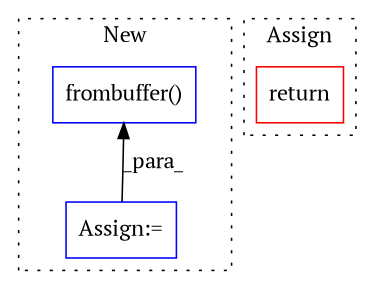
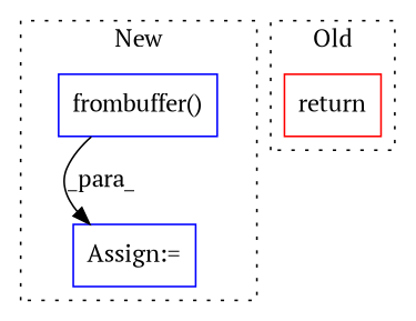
  digraph {
    fontname="PT Serif"
    node [shape=box color=blue fontname="PT Serif"]
    n1 [a=75 l="14,1" label="frombuffer()" s="5295,5335"]
    n2 [a=68 l=3 label="Assign:=" s=5292]
    n3 [a=93 l=7 label=return s=4350 color=red]
    subgraph cluster_1 {
      label=New
      style=dotted
      n1
      n2
    }
    subgraph cluster_2 {
-     label=Assign
+     label=Old
      style=dotted
      n3
    }
-   n2 -> n1 [label=_para_ fontname="PT Serif"]
+   n1 -> n2 [label=_para_ fontname="PT Serif"]
  }
